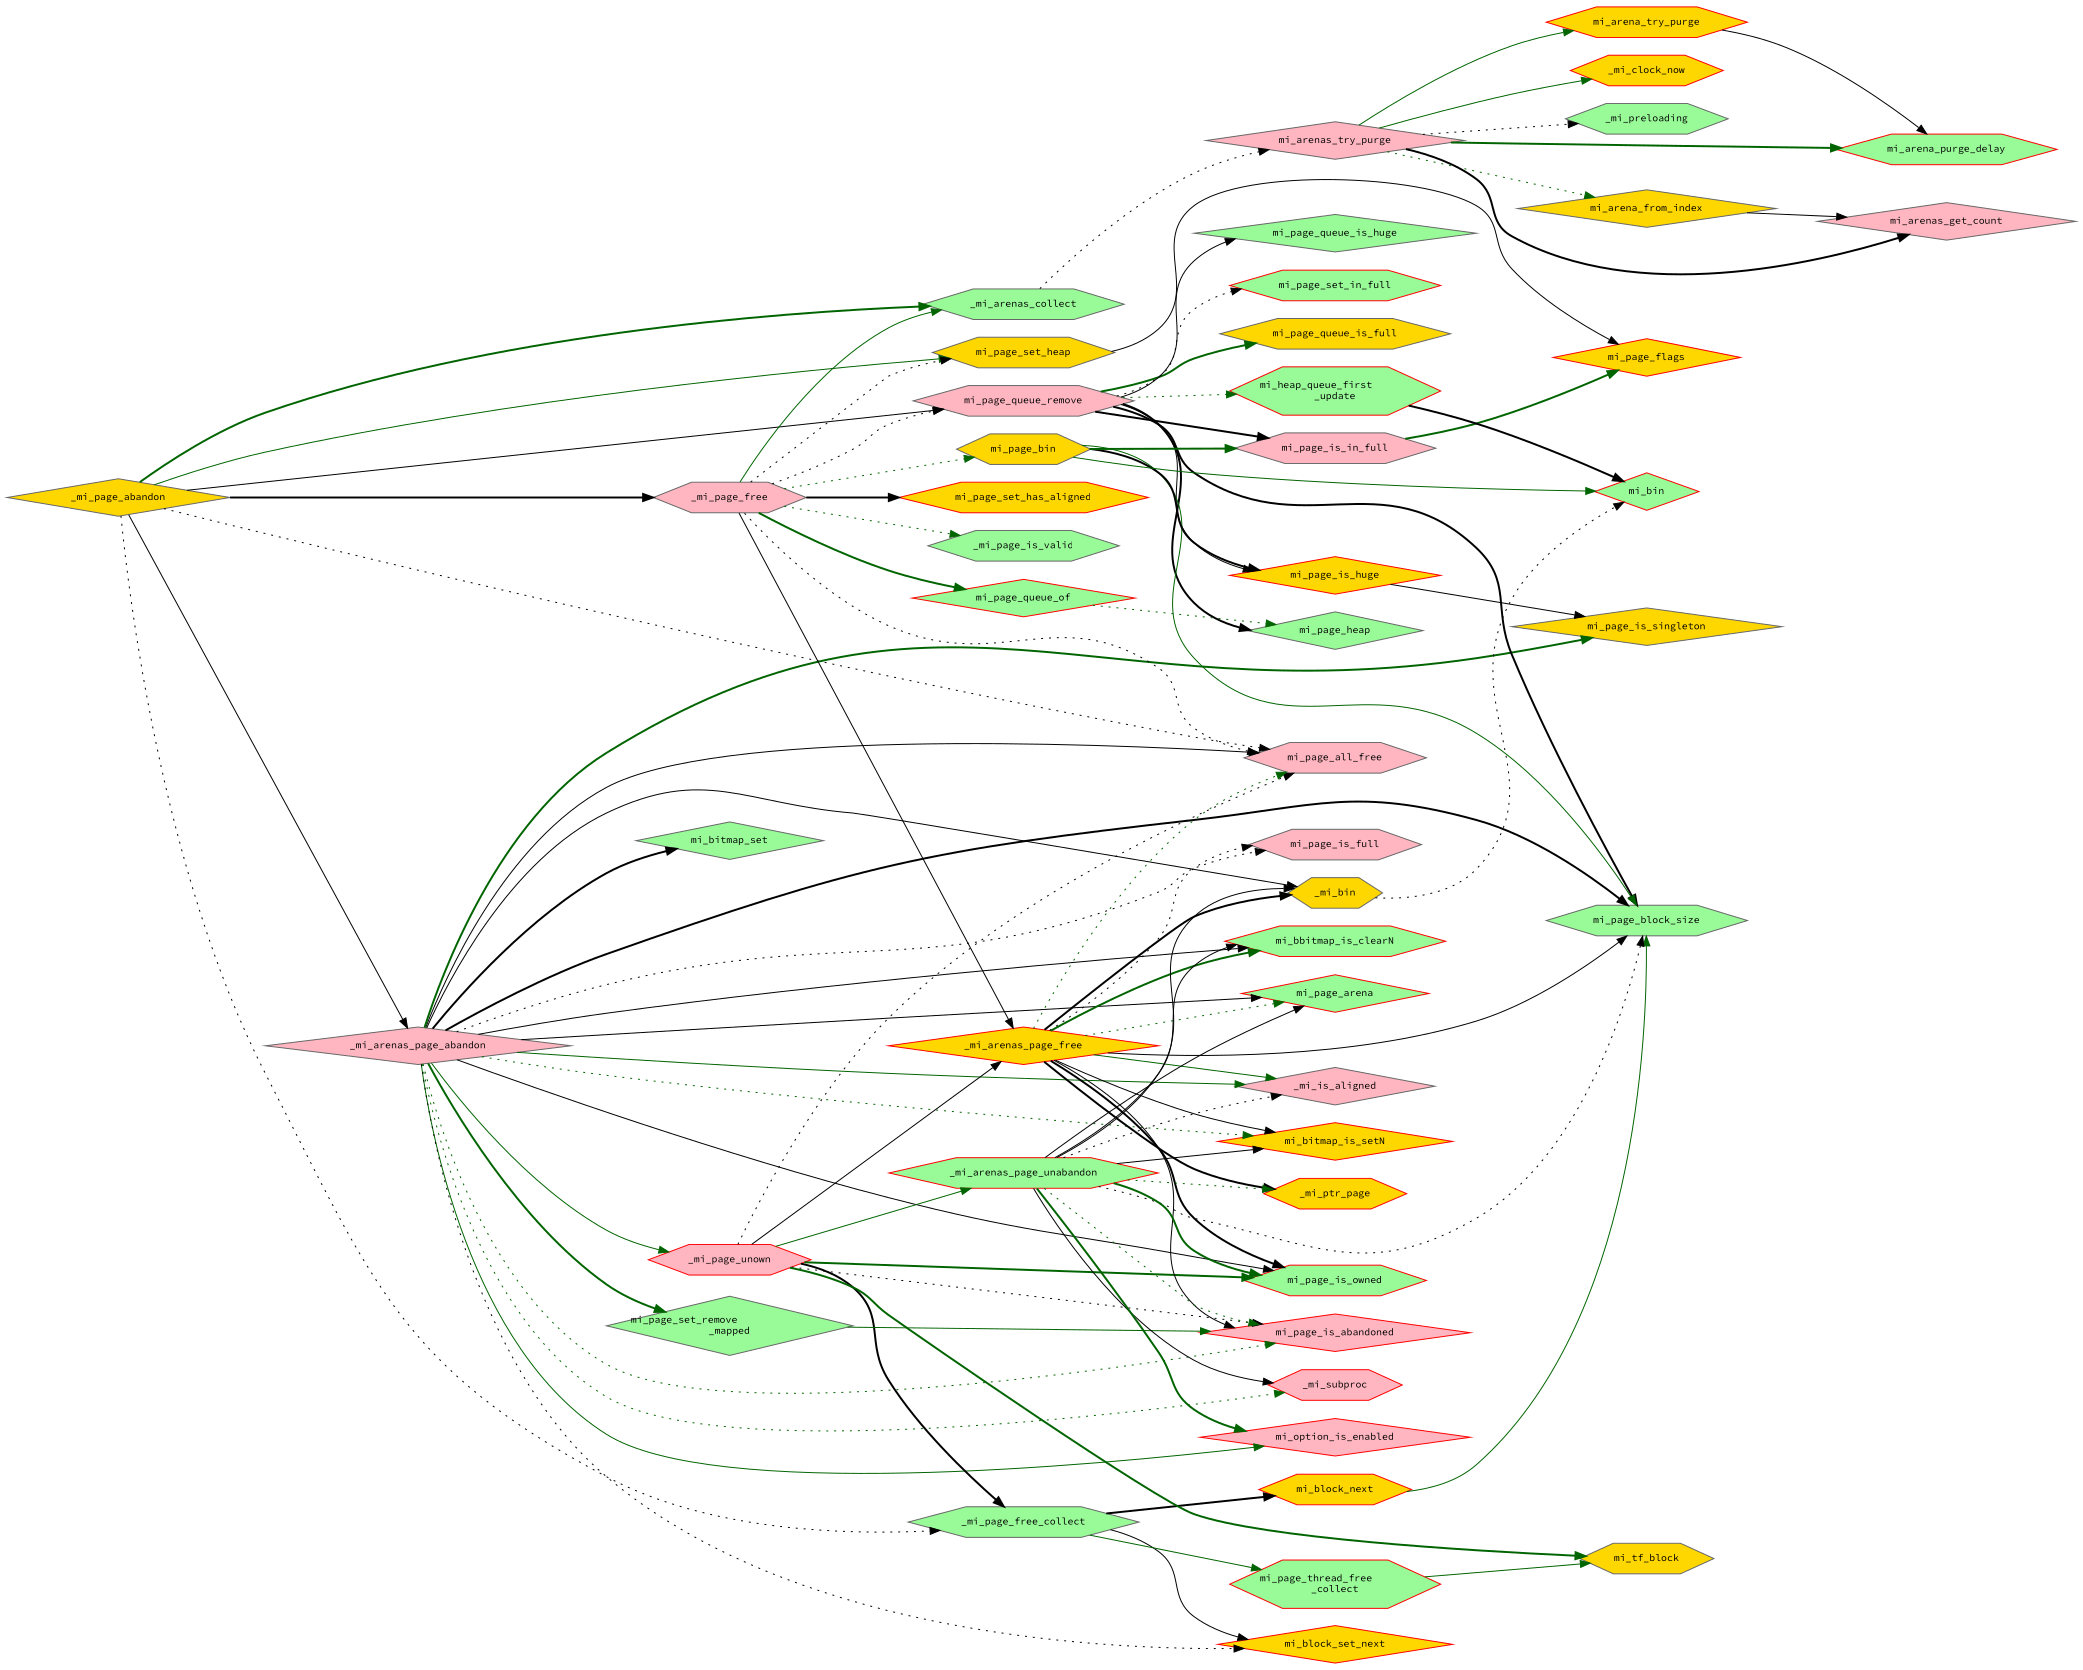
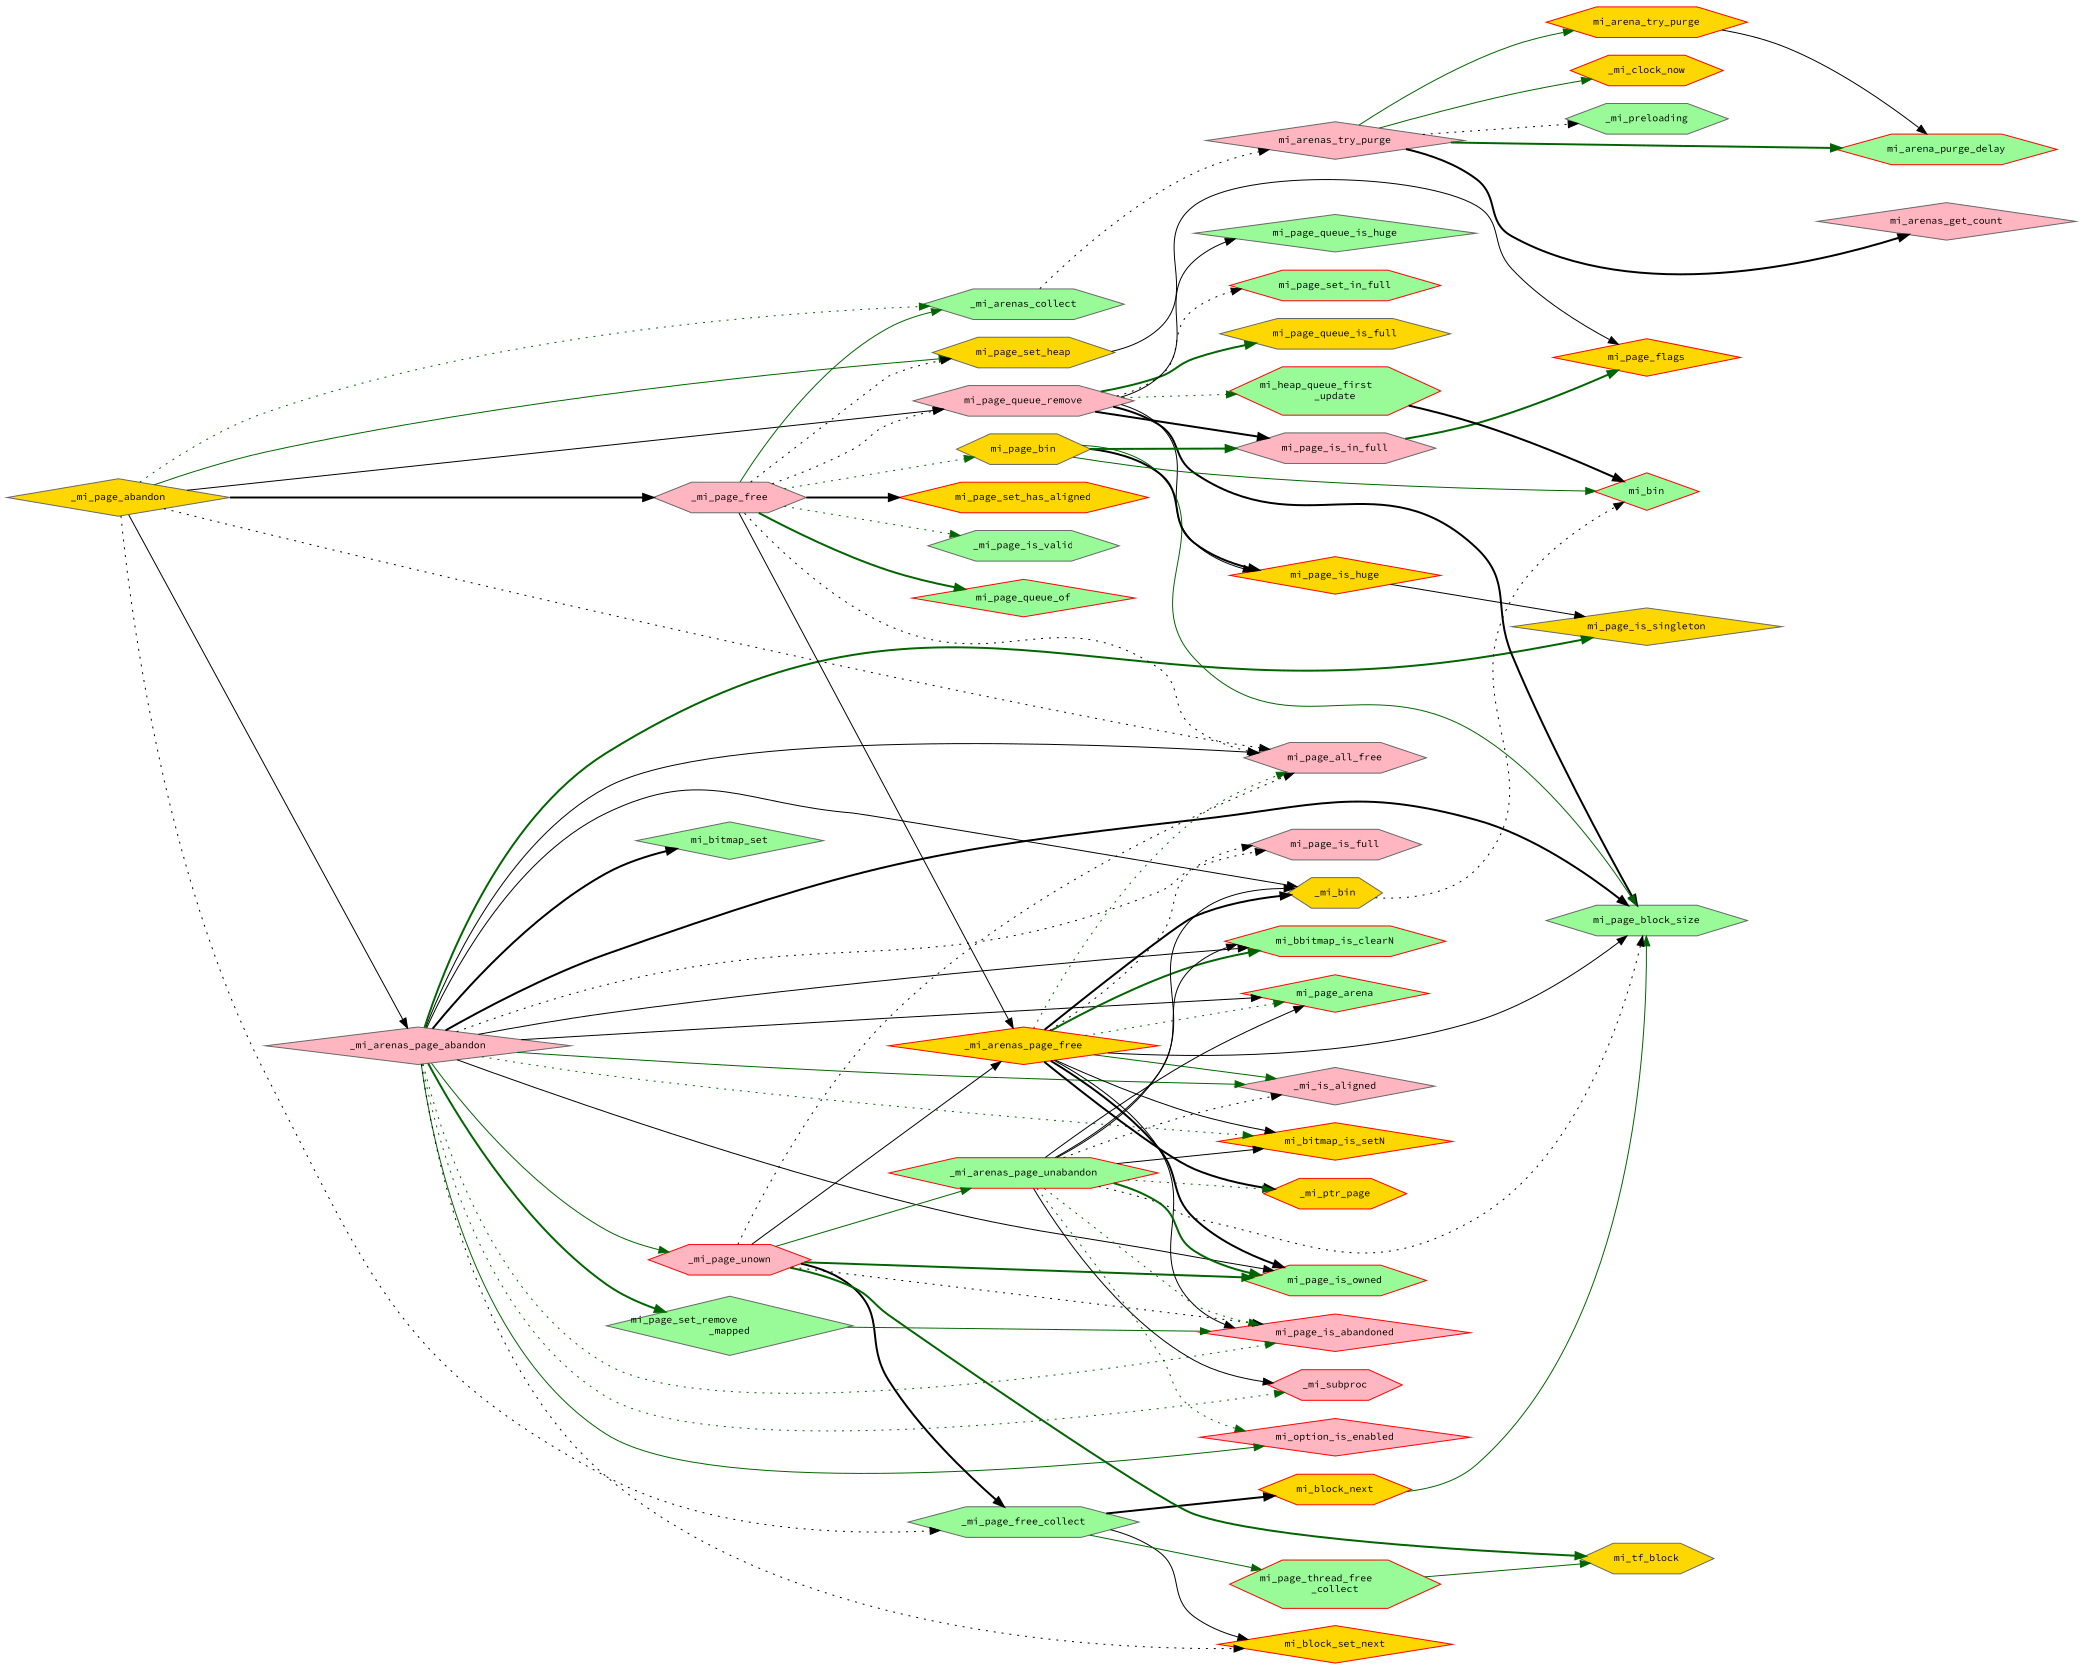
  digraph {
    fontname="Source Code Pro"
    rankdir=LR
    node [color=grey40 fillcolor=palegreen fontname="Source Code Pro" fontsize=10 shape=hexagon style=filled]
    edge [color=black fontname="Source Code Pro" fontsize=10 labelfontname=Helvetica labelfontsize=10 style=solid]
    n1 [color=gray40 fillcolor=gold fontcolor=black height=0.2 label=_mi_page_abandon shape=diamond width=0.4]
    n2 [height=0.2 label=_mi_arenas_collect width=0.4]
    n3 [fillcolor=lightpink height=0.2 label=_mi_arenas_page_abandon shape=diamond width=0.4]
    n4 [fillcolor=lightpink height=0.2 label=mi_page_all_free width=0.4]
    n5 [height=0.2 label=_mi_page_free_collect width=0.4]
    n6 [fillcolor=lightpink height=0.2 label=_mi_page_free width=0.4]
    n7 [fillcolor=lightpink height=0.2 label=mi_page_queue_remove width=0.4]
    n8 [fillcolor=gold height=0.2 label=mi_page_set_heap width=0.4]
    n9 [fillcolor=lightpink height=0.2 label=mi_arenas_try_purge shape=diamond width=0.4]
    n10 [fillcolor=gold height=0.2 label=_mi_bin width=0.4]
    n11 [fillcolor=lightpink height=0.2 label=_mi_is_aligned shape=diamond width=0.4]
    n12 [color=red fillcolor=lightpink height=0.2 label=_mi_page_unown width=0.4]
    n13 [color=red height=0.2 label=mi_bbitmap_is_clearN width=0.4]
    n14 [color=red fillcolor=gold height=0.2 label=mi_bitmap_is_setN shape=diamond width=0.4]
    n15 [color=red height=0.2 label=mi_page_arena shape=diamond width=0.4]
    n16 [height=0.2 label=mi_page_block_size width=0.4]
    n17 [color=red fillcolor=lightpink height=0.2 label=mi_page_is_abandoned shape=diamond width=0.4]
    n18 [fillcolor=lightpink height=0.2 label=mi_page_is_full width=0.4]
    n19 [color=red height=0.2 label=mi_page_is_owned width=0.4]
    n20 [color=red fillcolor=lightpink height=0.2 label=_mi_subproc width=0.4]
    n21 [color=red fillcolor=lightpink height=0.2 label=mi_option_is_enabled shape=diamond width=0.4]
    n22 [height=0.2 label=mi_bitmap_set shape=diamond width=0.4]
    n23 [fillcolor=gold height=0.2 label=mi_page_is_singleton shape=diamond width=0.4]
    n24 [height=0.2 label="mi_page_set_remove\l_mapped" shape=diamond width=0.4]
    n25 [color=red fillcolor=gold height=0.2 label=mi_block_set_next shape=diamond width=0.4]
    n26 [color=red fillcolor=gold height=0.2 label=mi_block_next width=0.4]
    n27 [color=red height=0.2 label="mi_page_thread_free\l_collect" width=0.4]
    n28 [color=red fillcolor=gold height=0.2 label=_mi_arenas_page_free shape=diamond width=0.4]
    n29 [height=0.2 label=_mi_page_is_valid width=0.4]
    n30 [fillcolor=gold height=0.2 label=mi_page_bin width=0.4]
    n31 [color=red height=0.2 label=mi_page_queue_of shape=diamond width=0.4]
    n32 [color=red fillcolor=gold height=0.2 label=mi_page_set_has_aligned width=0.4]
    n33 [color=red fillcolor=gold height=0.2 label=mi_page_is_huge shape=diamond width=0.4]
    n34 [fillcolor=lightpink height=0.2 label=mi_page_is_in_full width=0.4]
-   n35 [height=0.2 label=mi_page_heap shape=diamond width=0.4]
    n36 [color=red height=0.2 label="mi_heap_queue_first\l_update" width=0.4]
    n37 [fillcolor=gold height=0.2 label=mi_page_queue_is_full width=0.4]
    n38 [height=0.2 label=mi_page_queue_is_huge shape=diamond width=0.4]
    n39 [color=red height=0.2 label=mi_page_set_in_full width=0.4]
    n40 [color=red fillcolor=gold height=0.2 label=mi_page_flags shape=diamond width=0.4]
    n41 [color=red fillcolor=gold height=0.2 label=_mi_clock_now width=0.4]
    n42 [height=0.2 label=_mi_preloading width=0.4]
-   n43 [fillcolor=gold height=0.2 label=mi_arena_from_index shape=diamond width=0.4]
    n44 [fillcolor=lightpink height=0.2 label=mi_arenas_get_count shape=diamond width=0.4]
    n45 [color=red height=0.2 label=mi_arena_purge_delay width=0.4]
    n46 [color=red fillcolor=gold height=0.2 label=mi_arena_try_purge width=0.4]
    n47 [color=red height=0.2 label=mi_bin shape=diamond width=0.4]
    n48 [color=red height=0.2 label=_mi_arenas_page_unabandon width=0.4]
    n49 [fillcolor=gold height=0.2 label=mi_tf_block width=0.4]
    n50 [color=red fillcolor=gold height=0.2 label=_mi_ptr_page width=0.4]
-   n1 -> n2 [color=darkgreen style=bold]
+   n1 -> n2 [color=darkgreen style=dotted]
    n1 -> n3
    n1 -> n4 [style=dotted]
    n1 -> n5 [style=dotted]
    n1 -> n6 [style=bold]
    n1 -> n7
    n1 -> n8 [color=darkgreen]
    n2 -> n9 [style=dotted]
    n3 -> n4
    n3 -> n10
    n3 -> n11 [color=darkgreen]
    n3 -> n12 [color=darkgreen]
    n3 -> n13
    n3 -> n14 [color=darkgreen style=dotted]
    n3 -> n15
    n3 -> n16 [style=bold]
    n3 -> n17 [color=darkgreen style=dotted]
    n3 -> n18 [style=dotted]
    n3 -> n19
    n3 -> n20 [color=darkgreen style=dotted]
    n3 -> n21 [color=darkgreen]
    n3 -> n22 [style=bold]
    n3 -> n23 [color=darkgreen style=bold]
    n3 -> n24 [color=darkgreen style=bold]
    n3 -> n25 [style=dotted]
    n5 -> n25
    n5 -> n26 [style=bold]
    n5 -> n27 [color=darkgreen]
    n6 -> n2 [color=darkgreen]
    n6 -> n4 [style=dotted]
    n6 -> n7 [style=dotted]
    n6 -> n8 [style=dotted]
    n6 -> n28
    n6 -> n29 [color=darkgreen style=dotted]
    n6 -> n30 [color=darkgreen style=dotted]
    n6 -> n31 [color=darkgreen style=bold]
    n6 -> n32 [style=bold]
    n7 -> n16 [style=bold]
    n7 -> n33
    n7 -> n34 [style=bold]
-   n7 -> n35 [style=bold]
    n7 -> n36 [color=darkgreen style=dotted]
    n7 -> n37 [color=darkgreen style=bold]
    n7 -> n38
    n7 -> n39 [style=dotted]
    n8 -> n40
    n9 -> n41 [color=darkgreen]
    n9 -> n42 [style=dotted]
-   n9 -> n43 [color=darkgreen style=dotted]
    n9 -> n44 [style=bold]
    n9 -> n45 [color=darkgreen style=bold]
    n9 -> n46 [color=darkgreen]
    n10 -> n47 [style=dotted]
    n12 -> n4 [style=dotted]
    n12 -> n5 [style=bold]
    n12 -> n17 [style=dotted]
    n12 -> n19 [color=darkgreen style=bold]
    n12 -> n28
    n12 -> n48 [color=darkgreen]
    n12 -> n49 [color=darkgreen style=bold]
    n24 -> n17 [color=darkgreen]
    n26 -> n16 [color=darkgreen]
    n27 -> n49 [color=darkgreen]
    n28 -> n4 [color=darkgreen style=dotted]
    n28 -> n10 [style=bold]
    n28 -> n11 [color=darkgreen]
    n28 -> n13 [color=darkgreen style=bold]
    n28 -> n14
    n28 -> n15 [color=darkgreen style=dotted]
    n28 -> n16
    n28 -> n17
    n28 -> n18 [style=dotted]
    n28 -> n19 [style=bold]
    n28 -> n50 [style=bold]
    n30 -> n16 [color=darkgreen]
    n30 -> n33 [style=bold]
    n30 -> n34 [color=darkgreen style=bold]
    n30 -> n47 [color=darkgreen]
-   n31 -> n35 [color=darkgreen style=dotted]
    n33 -> n23
    n34 -> n40 [color=darkgreen style=bold]
    n36 -> n47 [style=bold]
-   n43 -> n44
    n46 -> n45
    n48 -> n10
    n48 -> n11 [style=dotted]
    n48 -> n13
    n48 -> n14
    n48 -> n15
    n48 -> n16 [style=dotted]
    n48 -> n17 [color=darkgreen style=dotted]
    n48 -> n19 [color=darkgreen style=bold]
    n48 -> n20
-   n48 -> n21 [color=darkgreen style=bold]
+   n48 -> n21 [color=darkgreen style=dotted]
    n48 -> n50 [color=darkgreen style=dotted]
  }
